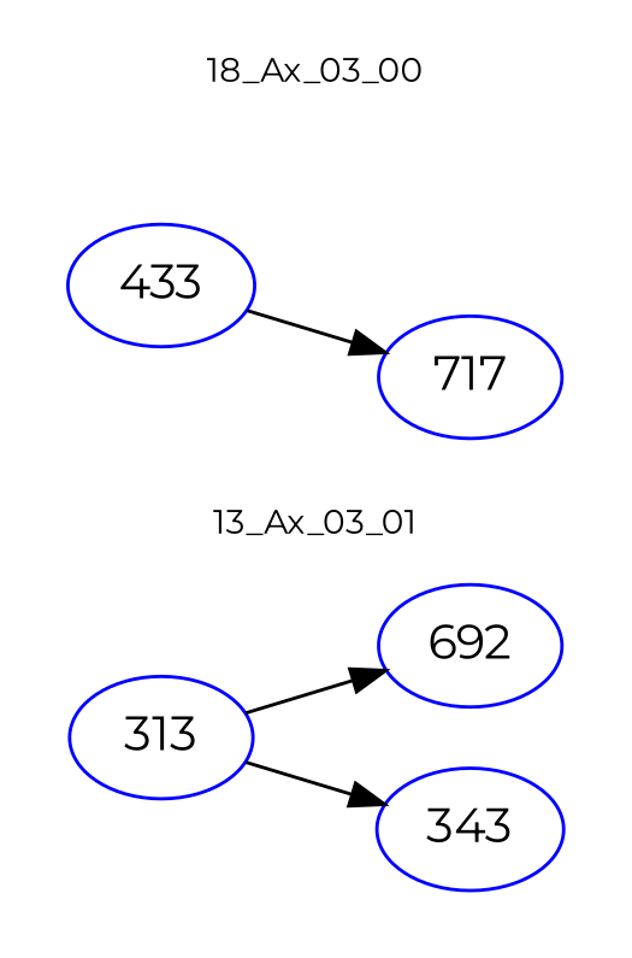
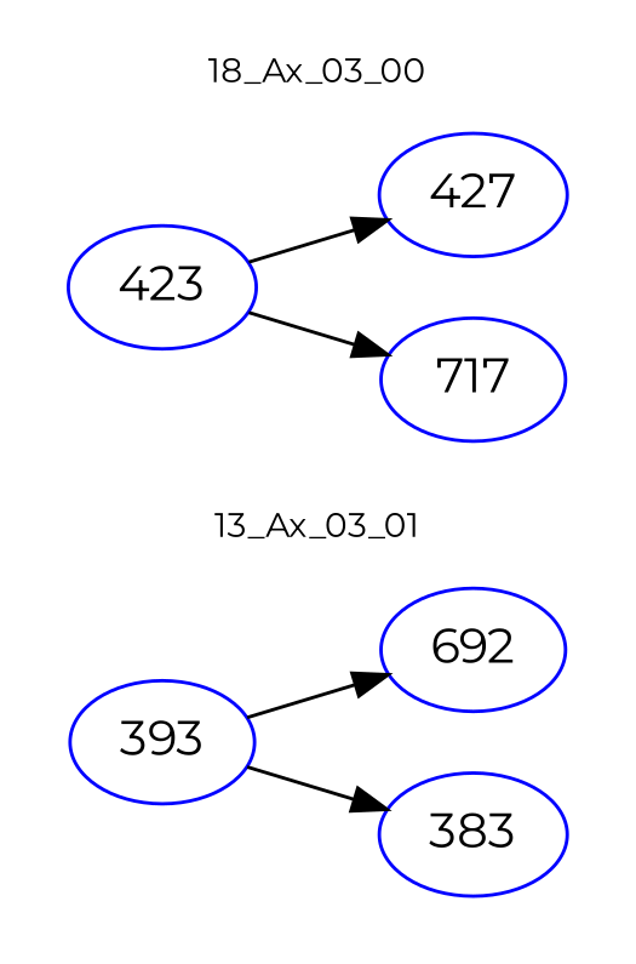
  digraph {
    fontname=Montserrat
    rankdir=LR
    node [color=blue fontname=Montserrat]
    edge [color=black fontname=Montserrat]
-   n1 [label=313]
-   n2 [label=343]
+   n1 [label=393]
+   n2 [label=383]
    n3 [label=692]
-   n4 [label=433]
+   n4 [label=423]
    n5 [label=717]
+   n6 [label=427]
    subgraph cluster_1 {
      color=white
      fontsize=10
      label="13_Ax_03_01"
      n1
      n2
      n3
    }
    subgraph cluster_2 {
      color=white
      fontsize=10
      label="18_Ax_03_00"
      n4
      n5
+     n6
    }
    n1 -> n2
    n1 -> n3
    n4 -> n5
+   n4 -> n6
  }
